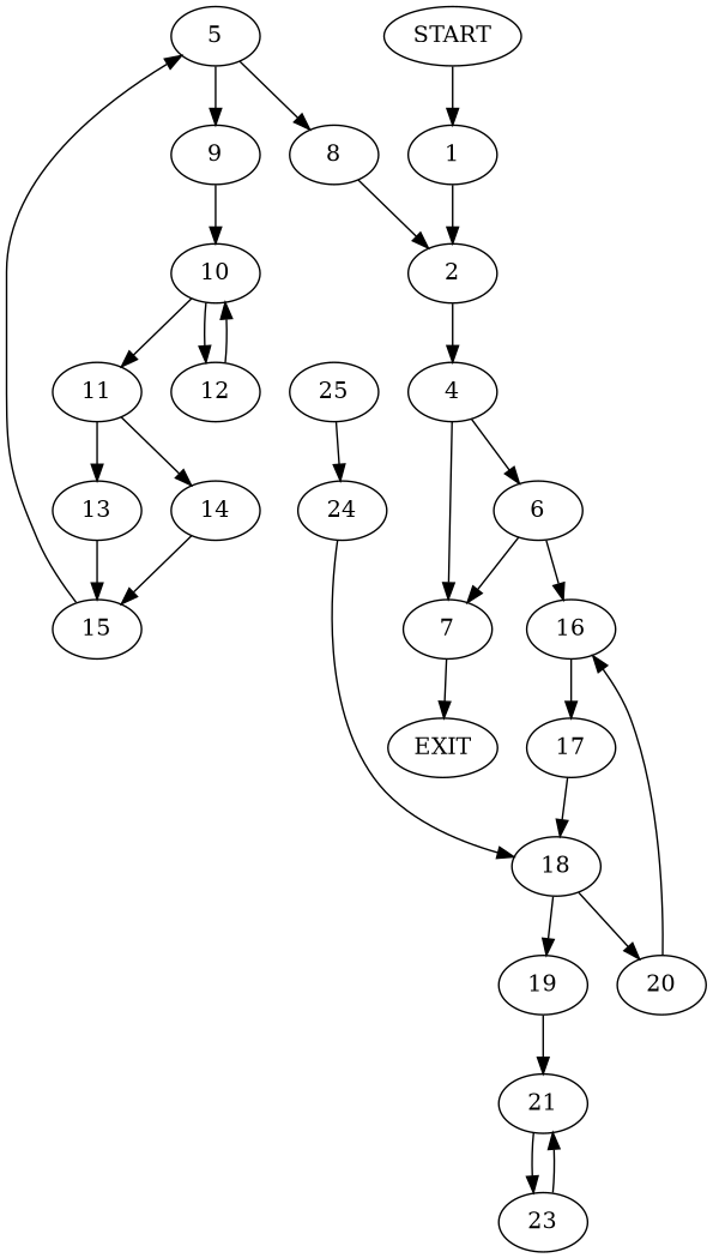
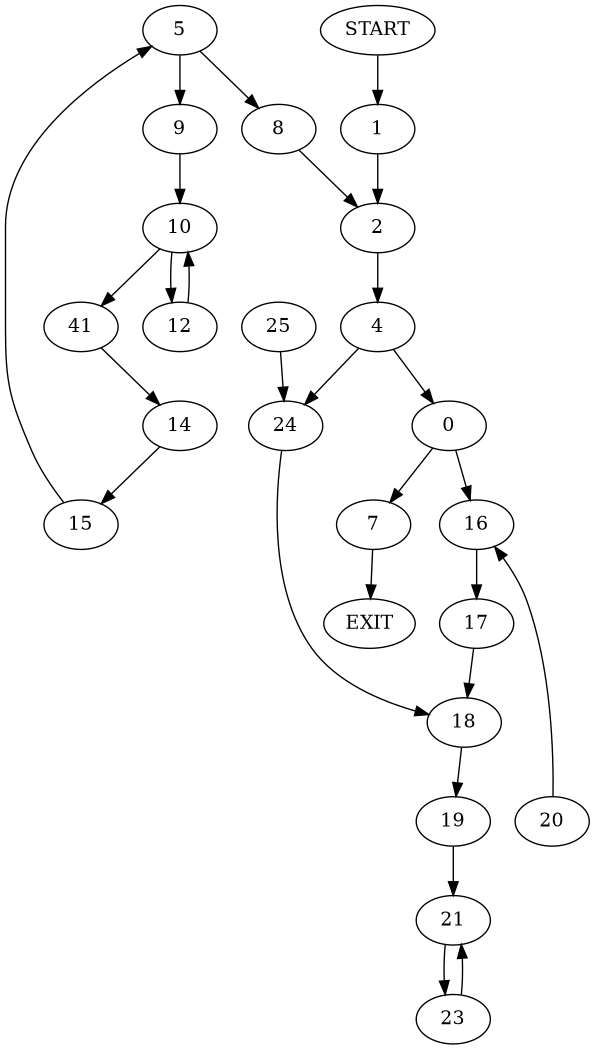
  digraph {
    n1 [label=START]
    1
    2
    n4 [label=EXIT]
    4
-   6
+   6 [label=0]
    7
    5
    8
    9
    16
    10
    17
-   11
+   11 [label=41]
    12
-   13
    14
    15
    18
    19
    20
    21
    23
    24
    25
    n1 -> 1
    1 -> 2
    2 -> 4
    4 -> 6
-   4 -> 7
+   4 -> 24
    6 -> 7
    6 -> 16
    7 -> n4
    5 -> 8
    5 -> 9
    8 -> 2
    9 -> 10
    16 -> 17
    10 -> 11
    10 -> 12
    17 -> 18
-   11 -> 13
    11 -> 14
    12 -> 10
-   13 -> 15
    14 -> 15
    15 -> 5
    18 -> 19
-   18 -> 20
    19 -> 21
    20 -> 16
    21 -> 23
    23 -> 21
    24 -> 18
    25 -> 24
  }
